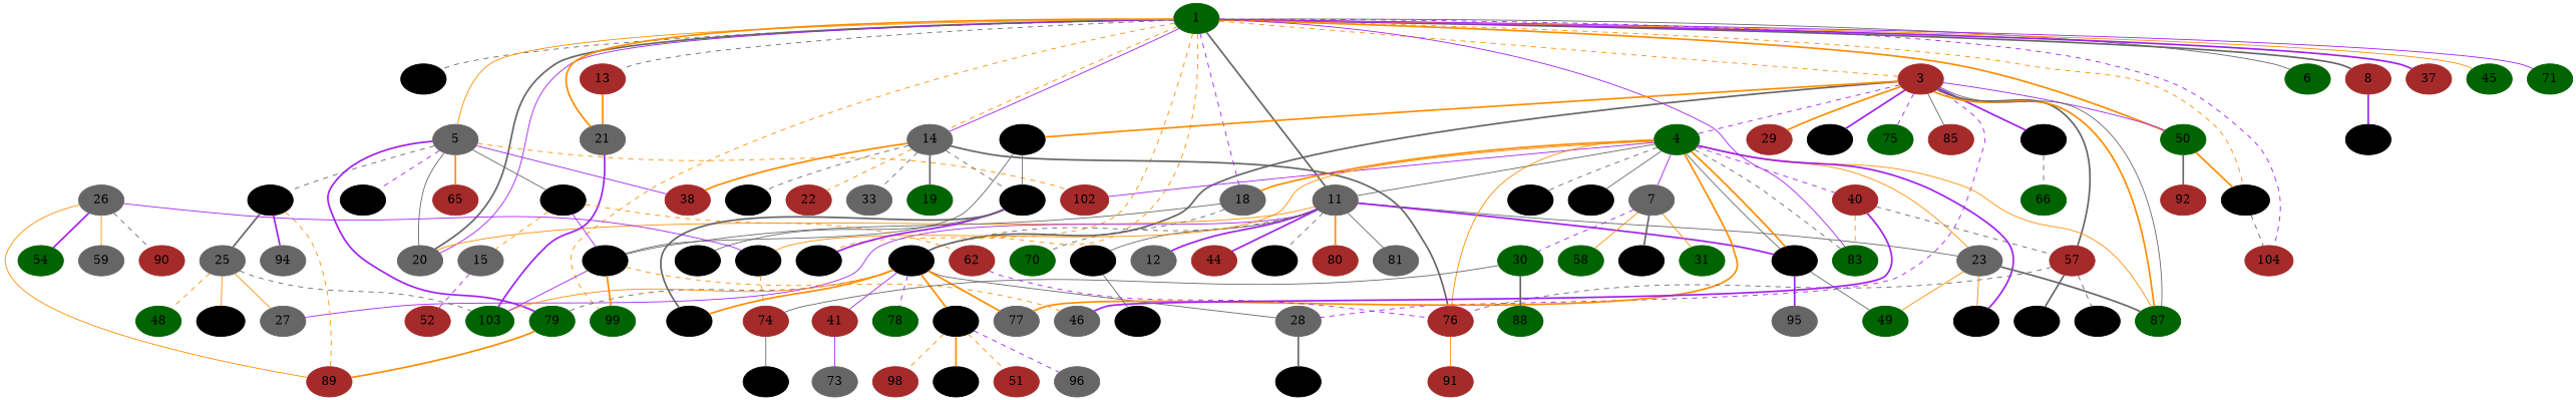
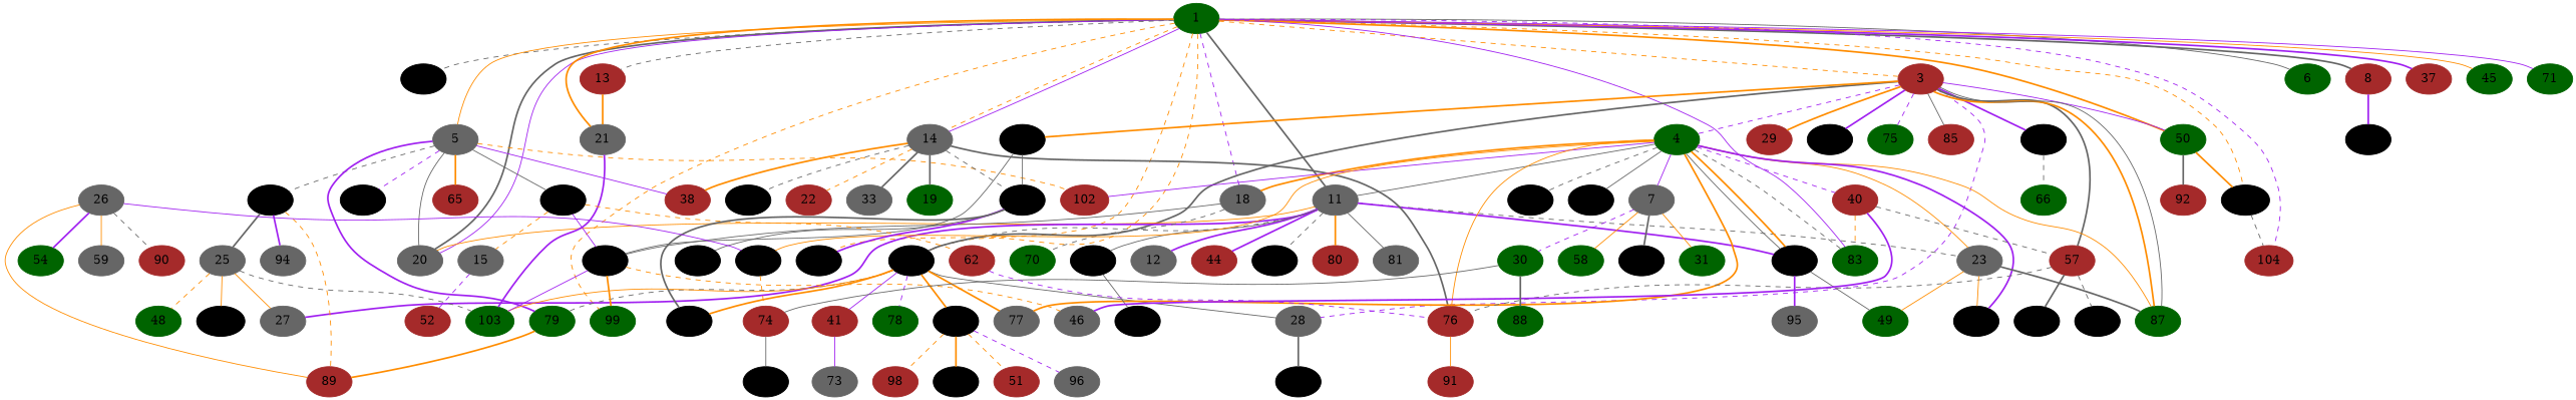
  graph {
    node [color=black style=filled]
    edge [color=gray40 style=solid]
    1 [color=darkgreen]
    2
    3 [color=brown]
    5 [color=gray40]
    6 [color=darkgreen]
    8 [color=brown]
    11 [color=gray40]
    13 [color=brown]
    14 [color=gray40]
    16
    18 [color=gray40]
    20 [color=gray40]
    21 [color=gray40]
    37 [color=brown]
    39
    45 [color=darkgreen]
    50 [color=darkgreen]
    71 [color=darkgreen]
    83 [color=darkgreen]
    99 [color=darkgreen]
    100
    104 [color=brown]
    4 [color=darkgreen]
    10
    28 [color=gray40]
    29 [color=brown]
    35
    56
    57 [color=brown]
    75 [color=darkgreen]
    85 [color=brown]
    87 [color=darkgreen]
    102 [color=brown]
    9
    17
    38 [color=brown]
    65 [color=brown]
    79 [color=darkgreen]
    86
    68
    23 [color=gray40]
    47
    12 [color=gray40]
    27 [color=gray40]
    44 [color=brown]
    63
    69
    80 [color=brown]
    81 [color=gray40]
    76 [color=brown]
    34
    19 [color=darkgreen]
    22 [color=brown]
    33 [color=gray40]
    36
    77 [color=gray40]
    24
    41 [color=brown]
    55
    78 [color=darkgreen]
    103 [color=darkgreen]
    42
    70 [color=darkgreen]
    92 [color=brown]
    7 [color=gray40]
    32
    40 [color=brown]
    53
    61
    64
    97
    66 [color=darkgreen]
    72
    93
    30 [color=darkgreen]
    31 [color=darkgreen]
    58 [color=darkgreen]
    84
    49 [color=darkgreen]
    46 [color=gray40]
    95 [color=gray40]
    74 [color=brown]
    91 [color=brown]
    15 [color=gray40]
    62 [color=brown]
    25 [color=gray40]
    89 [color=brown]
    94 [color=gray40]
    26 [color=gray40]
    54 [color=darkgreen]
    59 [color=gray40]
    90 [color=brown]
    88 [color=darkgreen]
    52 [color=brown]
    60
    67
    43
    51 [color=brown]
    96 [color=gray40]
    98 [color=brown]
    73 [color=gray40]
    48 [color=darkgreen]
    101
    82
    1 -- 2 [style=dashed]
    1 -- 3 [color=darkorange style=dashed]
    1 -- 5 [color=darkorange]
    1 -- 6
    1 -- 8 [style=bold]
    1 -- 11 [style=bold]
    1 -- 13 [style=dashed]
    1 -- 14 [color=darkorange style=dashed]
    1 -- 14 [color=purple]
    1 -- 16 [color=darkorange style=dashed]
    1 -- 18 [color=purple style=dashed]
    1 -- 20 [style=bold]
    1 -- 20 [color=purple]
    1 -- 21 [color=darkorange style=bold]
    1 -- 37 [color=purple style=bold]
    1 -- 39 [color=darkorange style=dashed]
    1 -- 45 [color=darkorange]
    1 -- 50 [color=darkorange style=bold]
    1 -- 71 [color=purple]
    1 -- 83 [color=purple]
    1 -- 99 [color=darkorange style=dashed]
    1 -- 100 [color=darkorange style=dashed]
    1 -- 104 [color=purple style=dashed]
    3 -- 16 [style=bold]
    3 -- 50 [color=purple]
    3 -- 4 [color=purple style=dashed]
    3 -- 10 [color=darkorange style=bold]
    3 -- 28 [color=purple style=dashed]
    3 -- 29 [color=darkorange style=bold]
    3 -- 35 [color=purple style=bold]
    3 -- 56 [color=purple style=bold]
    3 -- 57 [style=bold]
    3 -- 75 [color=purple style=dashed]
    3 -- 85
    3 -- 87 [color=darkorange style=bold]
    3 -- 87
    5 -- 20
    5 -- 102 [color=darkorange style=dashed]
    5 -- 9
    5 -- 17 [style=dashed]
    5 -- 38 [color=purple]
    5 -- 65 [color=darkorange style=bold]
    5 -- 79 [color=purple style=bold]
    5 -- 86 [color=purple style=dashed]
    8 -- 68 [color=purple style=bold]
    11 -- 16 [style=dashed]
    11 -- 20 [color=darkorange]
-   11 -- 23
+   11 -- 23 [style=dashed]
    11 -- 47 [color=purple style=bold]
    11 -- 12 [color=purple style=bold]
-   11 -- 27 [color=purple]
+   11 -- 27 [color=purple style=bold]
    11 -- 44 [color=purple style=bold]
    11 -- 63
    11 -- 69 [style=dashed]
    11 -- 80 [color=darkorange style=bold]
    11 -- 81
    13 -- 21 [color=darkorange style=bold]
    14 -- 38 [color=darkorange style=bold]
    14 -- 76 [style=bold]
    14 -- 34 [style=dashed]
    14 -- 19 [style=bold]
    14 -- 22 [color=darkorange style=dashed]
-   14 -- 33 [style=dashed]
+   14 -- 33 [style=bold]
    14 -- 36 [style=dashed]
    16 -- 28
    16 -- 79 [style=dashed]
    16 -- 77 [color=darkorange style=bold]
    16 -- 24 [color=darkorange style=bold]
    16 -- 41 [color=purple]
    16 -- 55 [color=darkorange style=bold]
    16 -- 78 [color=purple style=dashed]
    16 -- 103 [color=darkorange]
    18 -- 42
    18 -- 70 [style=dashed]
    21 -- 103 [color=purple style=bold]
    50 -- 100 [color=darkorange style=bold]
    50 -- 92 [style=bold]
    100 -- 104 [style=dashed]
    4 -- 11
    4 -- 18 [color=darkorange style=bold]
    4 -- 83 [style=dashed]
    4 -- 87 [color=darkorange]
    4 -- 102 [color=purple]
    4 -- 23 [color=darkorange]
    4 -- 47
    4 -- 47 [color=darkorange style=bold]
    4 -- 76 [color=darkorange]
    4 -- 77 [color=darkorange style=bold]
    4 -- 7 [color=purple]
    4 -- 32 [style=dashed]
    4 -- 40 [color=purple style=dashed]
    4 -- 53
    4 -- 61 [color=darkorange]
    4 -- 64 [color=purple style=bold]
    10 -- 34
    10 -- 42
    28 -- 97 [style=bold]
    35 -- 66 [style=dashed]
    57 -- 76 [style=dashed]
    57 -- 72 [style=bold]
    57 -- 93 [style=dashed]
    9 -- 42 [color=purple]
    9 -- 15 [color=darkorange style=dashed]
    9 -- 62 [color=darkorange style=dashed]
    17 -- 25 [style=bold]
    17 -- 89 [color=darkorange style=dashed]
    17 -- 94 [color=purple style=bold]
    79 -- 89 [color=darkorange style=bold]
    23 -- 87 [style=bold]
    23 -- 64 [color=darkorange]
    23 -- 49 [color=darkorange]
    47 -- 49
    47 -- 95 [color=purple style=bold]
    63 -- 67
    76 -- 91 [color=darkorange]
    34 -- 39 [color=purple style=bold]
    34 -- 55 [style=bold]
    34 -- 60
    24 -- 43 [color=darkorange style=bold]
    24 -- 51 [color=darkorange style=dashed]
    24 -- 96 [color=purple style=dashed]
    24 -- 98 [color=darkorange style=dashed]
    41 -- 73 [color=purple]
    42 -- 99 [color=darkorange style=bold]
    42 -- 103 [color=purple]
    42 -- 46 [color=darkorange style=dashed]
    7 -- 30 [color=purple style=dashed]
    7 -- 31 [color=darkorange]
    7 -- 58 [color=darkorange]
    7 -- 84 [style=bold]
    40 -- 83 [color=darkorange style=dashed]
    40 -- 57 [style=dashed]
    40 -- 46 [color=purple style=bold]
    61 -- 74 [color=darkorange style=dashed]
    30 -- 74
    30 -- 88 [style=bold]
    74 -- 82
    15 -- 52 [color=purple style=dashed]
    62 -- 76 [color=purple style=dashed]
    25 -- 27 [color=darkorange]
    25 -- 103 [style=dashed]
    25 -- 48 [color=darkorange style=dashed]
    25 -- 101 [color=darkorange]
    26 -- 61 [color=purple]
    26 -- 89 [color=darkorange]
    26 -- 54 [color=purple style=bold]
    26 -- 59 [color=darkorange]
    26 -- 90 [style=dashed]
  }
